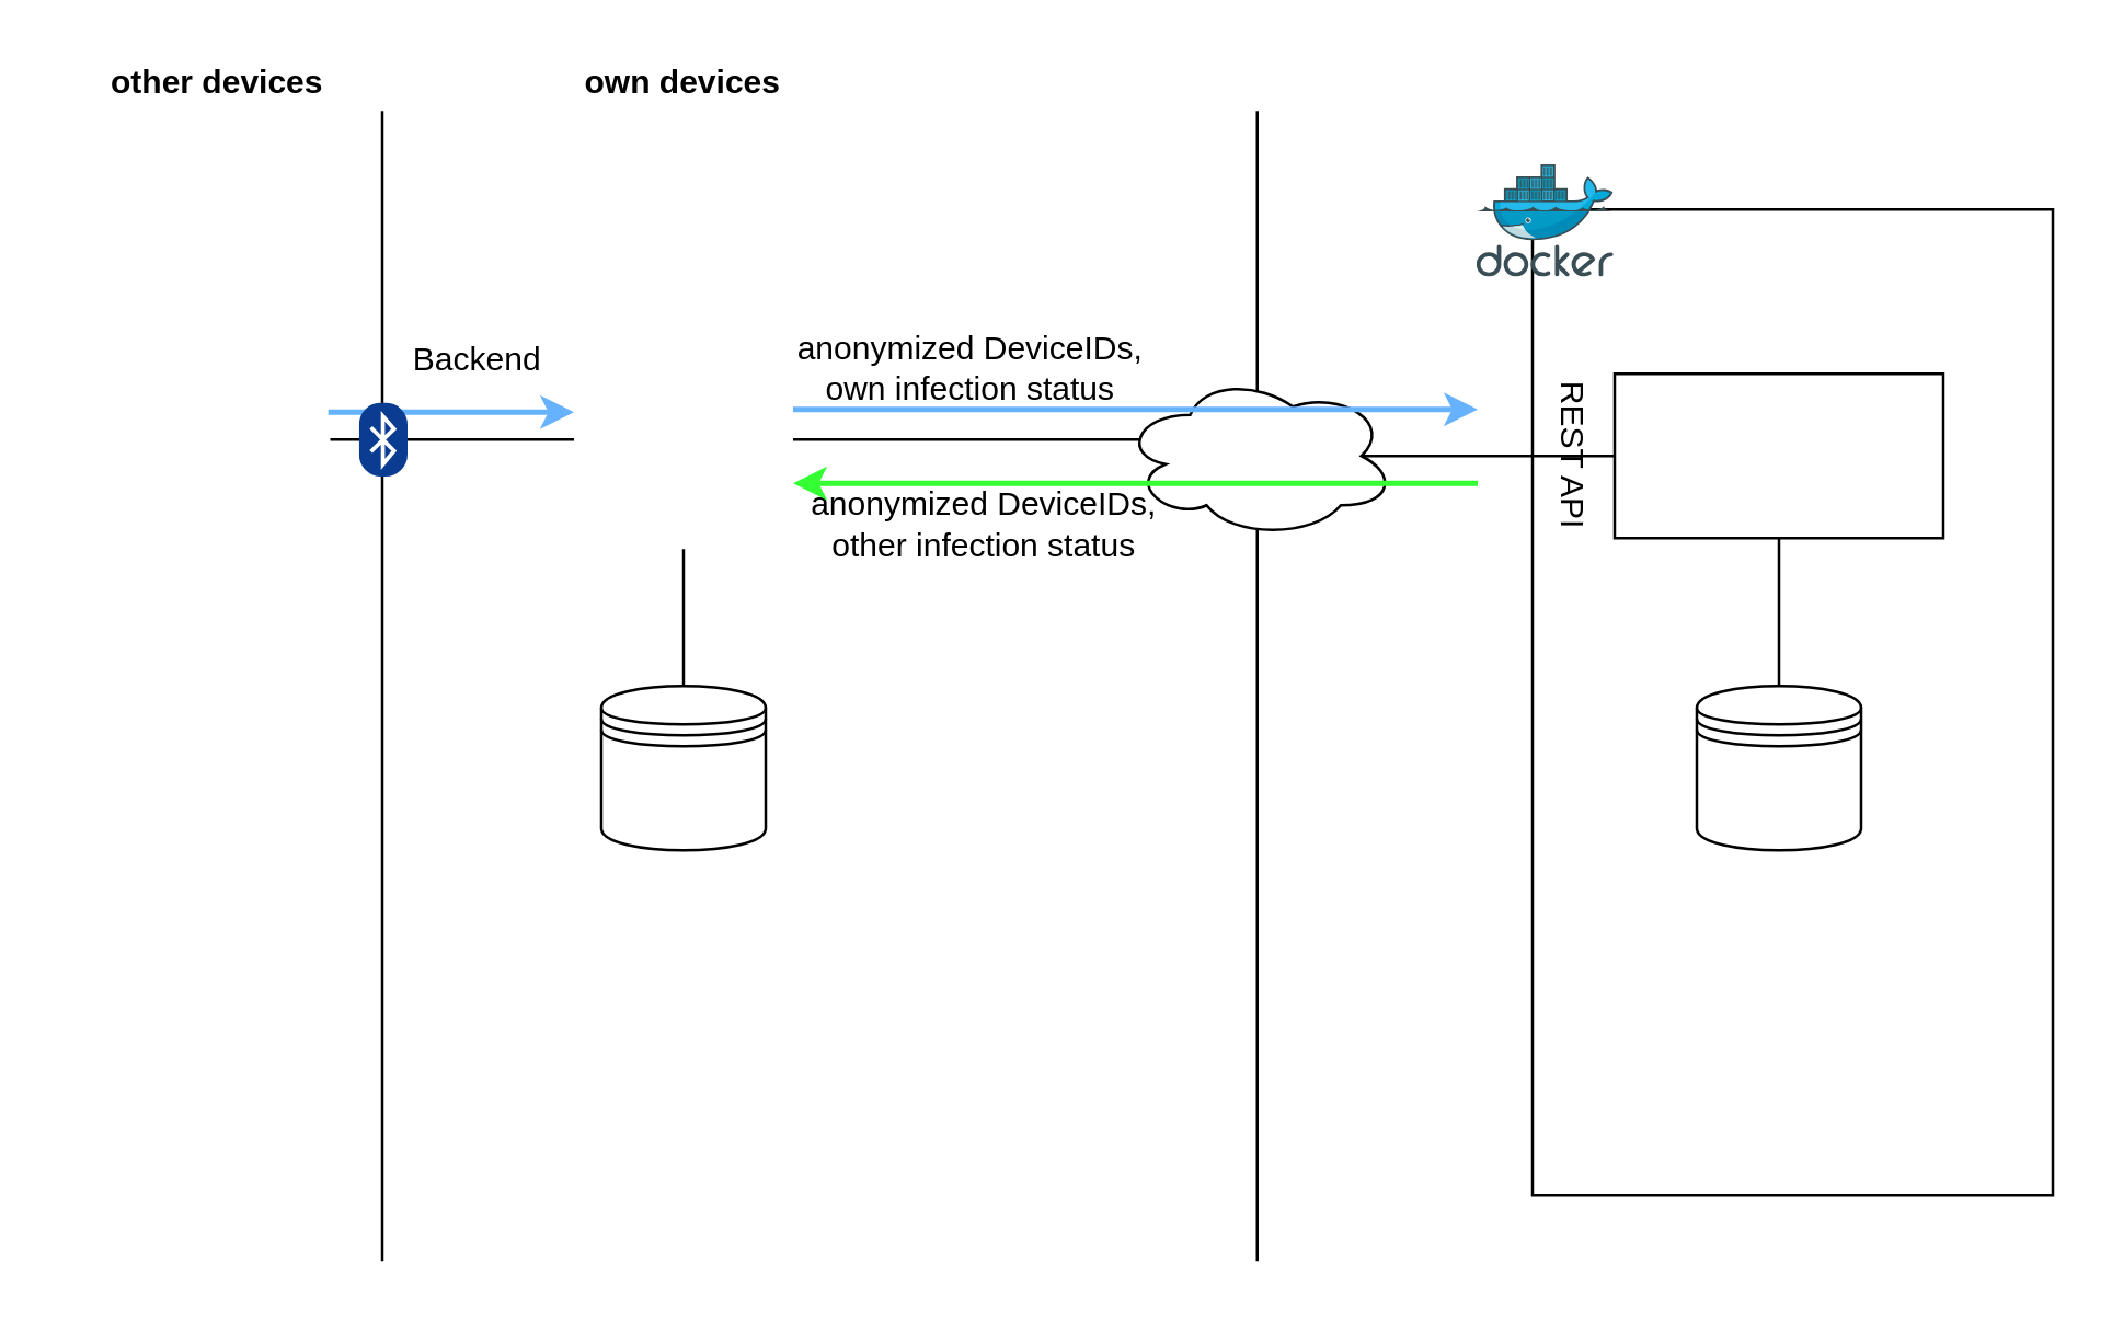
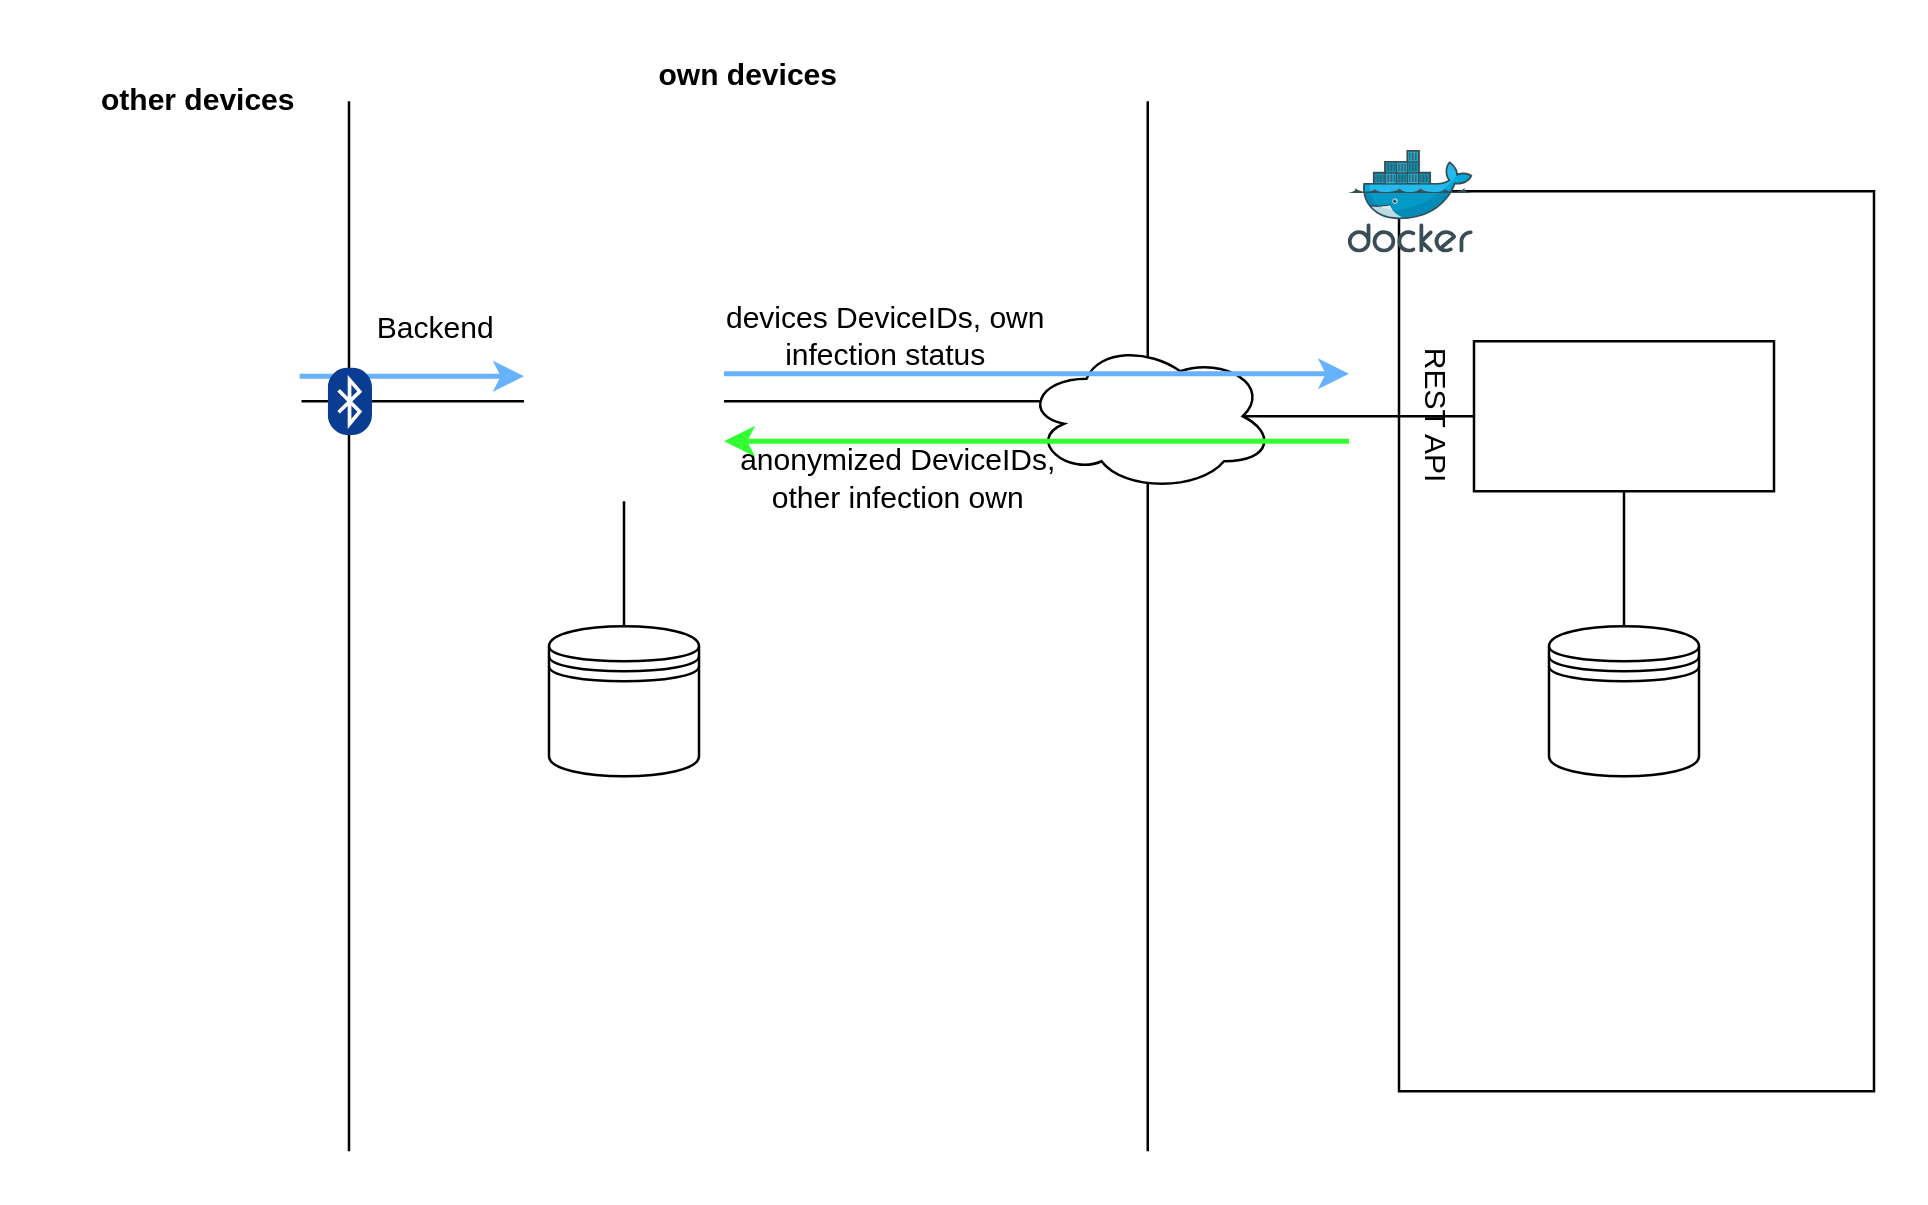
  <mxCell id="0" />
  <mxCell id="1" parent="0" />
  <mxCell id="2" value="" style="html=1;endArrow=none;endFill=0;strokeWidth=1;fontColor=#E6E6E6;endSize=1;startSize=1;" parent="1" edge="1"><mxGeometry width="50" height="50" relative="1" as="geometry"><mxPoint x="458.5" y="460" as="sourcePoint" /><mxPoint x="458.5" y="40" as="targetPoint" /></mxGeometry></mxCell>
  <mxCell id="3" value="" style="rounded=0;whiteSpace=wrap;html=1;fontColor=#E6E6E6;" parent="1" vertex="1"><mxGeometry x="559" y="76" width="190" height="360" as="geometry" /></mxCell>
  <mxCell id="4" value="" style="html=1;endArrow=none;endFill=0;strokeWidth=1;fontColor=#E6E6E6;endSize=1;startSize=1;" parent="1" edge="1"><mxGeometry width="50" height="50" relative="1" as="geometry"><mxPoint x="139" y="460" as="sourcePoint" /><mxPoint x="139" y="40" as="targetPoint" /></mxGeometry></mxCell>
  <mxCell id="5" style="edgeStyle=none;rounded=0;orthogonalLoop=1;jettySize=auto;html=1;exitX=1;exitY=0.5;exitDx=0;exitDy=0;entryX=0;entryY=0.5;entryDx=0;entryDy=0;startSize=1;endArrow=none;endFill=0;endSize=1;strokeWidth=1;fontColor=#E6E6E6;" parent="1" source="6" target="9" edge="1"><mxGeometry relative="1" as="geometry" /></mxCell>
  <mxCell id="6" value="" style="shape=image;html=1;verticalAlign=top;verticalLabelPosition=bottom;labelBackgroundColor=#ffffff;imageAspect=0;aspect=fixed;image=https://cdn1.iconfinder.com/data/icons/communication-icons-10/750/Untitled-1-07-128.png;fontColor=#E6E6E6;" parent="1" vertex="1"><mxGeometry x="40" y="120" width="80" height="80" as="geometry" /></mxCell>
  <mxCell id="7" style="edgeStyle=none;rounded=0;orthogonalLoop=1;jettySize=auto;html=1;exitX=0.5;exitY=1;exitDx=0;exitDy=0;entryX=0.5;entryY=0;entryDx=0;entryDy=0;startSize=1;endArrow=none;endFill=0;endSize=1;strokeWidth=1;fontColor=#E6E6E6;" parent="1" source="9" target="10" edge="1"><mxGeometry relative="1" as="geometry" /></mxCell>
  <mxCell id="8" style="edgeStyle=none;rounded=0;orthogonalLoop=1;jettySize=auto;html=1;exitX=1;exitY=0.5;exitDx=0;exitDy=0;entryX=0.07;entryY=0.4;entryDx=0;entryDy=0;entryPerimeter=0;startSize=1;endArrow=none;endFill=0;endSize=1;strokeWidth=1;fontColor=#E6E6E6;" parent="1" source="9" target="20" edge="1"><mxGeometry relative="1" as="geometry" /></mxCell>
  <mxCell id="9" value="" style="shape=image;html=1;verticalAlign=top;verticalLabelPosition=bottom;labelBackgroundColor=#ffffff;imageAspect=0;aspect=fixed;image=https://cdn1.iconfinder.com/data/icons/communication-icons-10/750/Untitled-1-07-128.png;fontColor=#E6E6E6;" parent="1" vertex="1"><mxGeometry x="209" y="120" width="80" height="80" as="geometry" /></mxCell>
  <mxCell id="10" value="" style="shape=datastore;whiteSpace=wrap;html=1;fontColor=#E6E6E6;" parent="1" vertex="1"><mxGeometry x="219" y="250" width="60" height="60" as="geometry" /></mxCell>
  <mxCell id="11" style="edgeStyle=none;rounded=0;orthogonalLoop=1;jettySize=auto;html=1;exitX=0.875;exitY=0.5;exitDx=0;exitDy=0;exitPerimeter=0;startSize=1;endArrow=none;endFill=0;endSize=1;strokeWidth=1;fontColor=#E6E6E6;" parent="1" source="20" target="13" edge="1"><mxGeometry relative="1" as="geometry" /></mxCell>
  <mxCell id="12" style="edgeStyle=none;rounded=0;orthogonalLoop=1;jettySize=auto;html=1;exitX=0.5;exitY=1;exitDx=0;exitDy=0;entryX=0.5;entryY=0;entryDx=0;entryDy=0;startSize=1;endArrow=none;endFill=0;endSize=1;strokeWidth=1;fontColor=#E6E6E6;" parent="1" source="13" target="15" edge="1"><mxGeometry relative="1" as="geometry" /></mxCell>
  <mxCell id="13" value="" style="rounded=0;whiteSpace=wrap;html=1;fontColor=#E6E6E6;" parent="1" vertex="1"><mxGeometry x="589" y="136" width="120" height="60" as="geometry" /></mxCell>
  <mxCell id="14" value="REST API" style="text;html=1;strokeColor=none;fillColor=none;align=center;verticalAlign=middle;whiteSpace=wrap;rounded=0;fontColor=#000000;rotation=90;" parent="1" vertex="1"><mxGeometry x="539" y="156" width="70" height="20" as="geometry" /></mxCell>
  <mxCell id="15" value="" style="shape=datastore;whiteSpace=wrap;html=1;fontColor=#E6E6E6;" parent="1" vertex="1"><mxGeometry x="619" y="250" width="60" height="60" as="geometry" /></mxCell>
- <mxCell id="16" value="anonymized DeviceIDs, own infection status" style="text;html=1;strokeColor=none;fillColor=none;align=center;verticalAlign=middle;whiteSpace=wrap;rounded=0;fontColor=#000000;strokeWidth=2;" parent="1" vertex="1"><mxGeometry x="279" y="119" width="150" height="30" as="geometry" /></mxCell>
- <mxCell id="17" value="anonymized DeviceIDs, other infection status" style="text;html=1;strokeColor=none;fillColor=none;align=center;verticalAlign=middle;whiteSpace=wrap;rounded=0;fontColor=#000000;" parent="1" vertex="1"><mxGeometry x="289" y="176" width="140" height="30" as="geometry" /></mxCell>
+ <mxCell id="16" value="devices DeviceIDs, own infection status" style="text;html=1;strokeColor=none;fillColor=none;align=center;verticalAlign=middle;whiteSpace=wrap;rounded=0;fontColor=#000000;strokeWidth=2;" parent="1" vertex="1"><mxGeometry x="279" y="119" width="150" height="30" as="geometry" /></mxCell>
+ <mxCell id="17" value="anonymized DeviceIDs, other infection own" style="text;html=1;strokeColor=none;fillColor=none;align=center;verticalAlign=middle;whiteSpace=wrap;rounded=0;fontColor=#000000;" parent="1" vertex="1"><mxGeometry x="289" y="176" width="140" height="30" as="geometry" /></mxCell>
  <mxCell id="18" value="Backend" style="text;html=1;strokeColor=none;fillColor=none;align=center;verticalAlign=middle;whiteSpace=wrap;rounded=0;fontColor=#000000;strokeWidth=2;" parent="1" vertex="1"><mxGeometry x="99" y="116" width="150" height="30" as="geometry" /></mxCell>
  <mxCell id="19" value="" style="endArrow=classic;html=1;strokeWidth=2;fontColor=#E6E6E6;strokeColor=#66B2FF;exitX=0.991;exitY=0.375;exitDx=0;exitDy=0;exitPerimeter=0;" parent="1" source="6" edge="1"><mxGeometry width="50" height="50" relative="1" as="geometry"><mxPoint x="129" y="150" as="sourcePoint" /><mxPoint x="209" y="150" as="targetPoint" /></mxGeometry></mxCell>
  <mxCell id="20" value="" style="ellipse;shape=cloud;whiteSpace=wrap;html=1;align=center;fontColor=#E6E6E6;" parent="1" vertex="1"><mxGeometry x="409" y="136" width="100" height="60" as="geometry" /></mxCell>
  <mxCell id="21" value="" style="endArrow=classic;html=1;strokeWidth=2;fontColor=#E6E6E6;strokeColor=#66B2FF;" parent="1" edge="1"><mxGeometry width="50" height="50" relative="1" as="geometry"><mxPoint x="289" y="149" as="sourcePoint" /><mxPoint x="539" y="149" as="targetPoint" /></mxGeometry></mxCell>
  <mxCell id="22" value="" style="endArrow=classic;html=1;strokeWidth=2;fontColor=#E6E6E6;entryX=0;entryY=0;entryDx=0;entryDy=0;strokeColor=#33FF33;" parent="1" target="17" edge="1"><mxGeometry width="50" height="50" relative="1" as="geometry"><mxPoint x="539" y="176" as="sourcePoint" /><mxPoint x="339" y="156" as="targetPoint" /></mxGeometry></mxCell>
- <mxCell id="23" value="other devices" style="text;html=1;strokeColor=none;fillColor=none;align=center;verticalAlign=middle;whiteSpace=wrap;rounded=0;fontColor=#000000;fontStyle=1" parent="1" vertex="1"><mxGeometry x="39" y="20" width="80" height="20" as="geometry" /></mxCell>
- <mxCell id="24" value="own devices" style="text;html=1;strokeColor=none;fillColor=none;align=center;verticalAlign=middle;whiteSpace=wrap;rounded=0;fontColor=#000000;fontStyle=1" parent="1" vertex="1"><mxGeometry x="209" y="20" width="80" height="20" as="geometry" /></mxCell>
+ <mxCell id="23" value="other devices" style="text;html=1;strokeColor=none;fillColor=none;align=center;verticalAlign=middle;whiteSpace=wrap;rounded=0;fontColor=#000000;fontStyle=1" parent="1" vertex="1"><mxGeometry x="39" y="30" width="80" height="20" as="geometry" /></mxCell>
+ <mxCell id="24" value="own devices" style="text;html=1;strokeColor=none;fillColor=none;align=center;verticalAlign=middle;whiteSpace=wrap;rounded=0;fontColor=#000000;fontStyle=1" parent="1" vertex="1"><mxGeometry x="259" y="20" width="80" height="20" as="geometry" /></mxCell>
  <mxCell id="25" value="" style="shape=image;html=1;verticalAlign=top;verticalLabelPosition=bottom;labelBackgroundColor=#ffffff;imageAspect=0;aspect=fixed;image=https://cdn1.iconfinder.com/data/icons/communication-icons-10/750/Untitled-1-06-128.png;strokeWidth=2;fontColor=#000000;" parent="1" vertex="1"><mxGeometry x="20" y="183" width="50" height="50" as="geometry" /></mxCell>
  <mxCell id="26" value="" style="shape=image;html=1;verticalAlign=top;verticalLabelPosition=bottom;labelBackgroundColor=#ffffff;imageAspect=0;aspect=fixed;image=https://cdn1.iconfinder.com/data/icons/communication-icons-10/750/Untitled-1-06-128.png;strokeWidth=2;fontColor=#000000;" parent="1" vertex="1"><mxGeometry x="55" y="200" width="50" height="50" as="geometry" /></mxCell>
  <mxCell id="27" value="" style="shape=image;html=1;verticalAlign=top;verticalLabelPosition=bottom;labelBackgroundColor=#ffffff;imageAspect=0;aspect=fixed;image=https://cdn1.iconfinder.com/data/icons/communication-icons-10/750/Untitled-1-06-128.png;strokeWidth=2;fontColor=#000000;" parent="1" vertex="1"><mxGeometry x="92" y="196" width="50" height="50" as="geometry" /></mxCell>
  <mxCell id="28" value="" style="aspect=fixed;html=1;points=[];align=center;image;fontSize=12;image=img/lib/mscae/Docker.svg;strokeWidth=2;" parent="1" vertex="1"><mxGeometry x="539" y="60" width="50" height="41" as="geometry" /></mxCell>
  <mxCell id="29" value="" style="shape=image;verticalLabelPosition=bottom;labelBackgroundColor=#ffffff;verticalAlign=top;aspect=fixed;imageAspect=0;image=data:image/svg+xml,PHN2ZyB4bWxucz0iaHR0cDovL3d3dy53My5vcmcvMjAwMC9zdmciIHZpZXdCb3g9IjAgMCA2NDAgOTc2Ij4mI3hhOyA8cmVjdCByeT0iMjkxIiBoZWlnaHQ9Ijk3NiIgd2lkdGg9IjY0MCIgZmlsbD0iIzBhM2Q5MSIvPiYjeGE7IDxwYXRoIGQ9Im0xNTcsMzMwLDMwNSwzMDctMTQ3LDE3OHYtNjM2bDE0NywxNzAtMzA1LDI5OSIgc3Ryb2tlPSIjRkZGIiBzdHJva2Utd2lkdGg9IjUzIiBmaWxsPSJub25lIi8+JiN4YTs8L3N2Zz4=;" parent="1" vertex="1"><mxGeometry x="131" y="147" width="17.71" height="27" as="geometry" /></mxCell>
